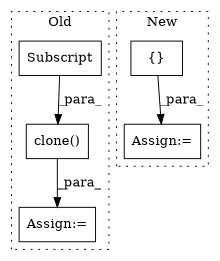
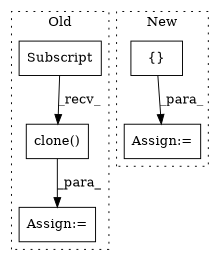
  digraph {
    node [a=68 l=3 shape=box]
    n1 [a=75 l=37 label="clone()" s=4965]
    n2 [label="Assign:=" s=5074]
    n3 [a=63 l="29,0" label=Subscript s="4965,0"]
    n4 [a=59 l="1,0" label="{}" s="4458,4473"]
    n5 [label="Assign:=" s=4442]
    subgraph cluster_1 {
      label=Old
      style=dotted
      n1
      n2
      n3
    }
    subgraph cluster_2 {
      label=New
      style=dotted
      n4
      n5
    }
    n1 -> n2 [label=_para_]
-   n3 -> n1 [label=_para_]
+   n3 -> n1 [label=_recv_]
    n4 -> n5 [label=_para_]
  }
